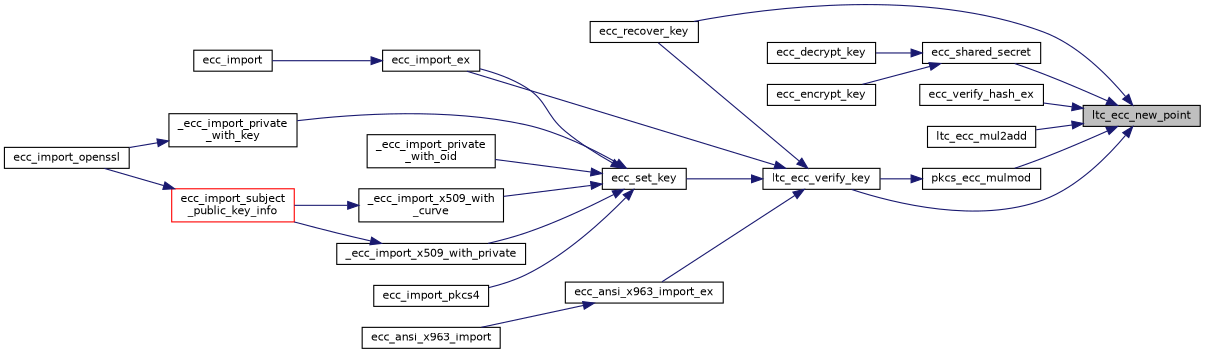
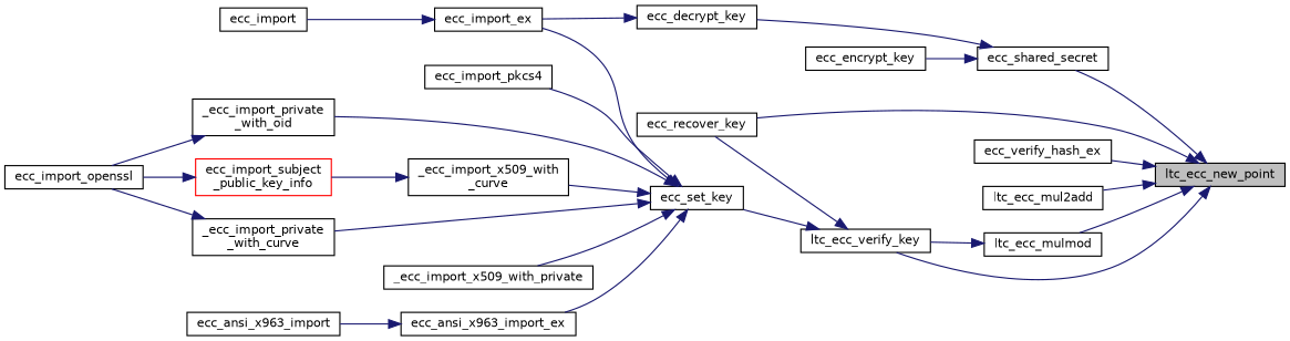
  digraph {
    rankdir=RL
    node [color=black fillcolor=white fontname=Helvetica fontsize=10 shape=record style=filled]
    edge [color=midnightblue dir=back fontname=Helvetica fontsize=10 labelfontname=Helvetica labelfontsize=10 style=solid]
    n1 [fillcolor=grey75 fontcolor=black height=0.2 label=ltc_ecc_new_point width=0.4]
    n2 [height=0.2 label=ecc_recover_key width=0.4]
    n3 [height=0.2 label=ecc_shared_secret width=0.4]
    n4 [height=0.2 label=ecc_verify_hash_ex width=0.4]
    n5 [height=0.2 label=ltc_ecc_mul2add width=0.4]
-   n6 [height=0.2 label=pkcs_ecc_mulmod width=0.4]
+   n6 [height=0.2 label=ltc_ecc_mulmod width=0.4]
    n7 [height=0.2 label=ltc_ecc_verify_key width=0.4]
    n8 [height=0.2 label=ecc_decrypt_key width=0.4]
    n9 [height=0.2 label=ecc_encrypt_key width=0.4]
    n10 [height=0.2 label=ecc_import_ex width=0.4]
    n11 [height=0.2 label=ecc_set_key width=0.4]
    n12 [height=0.2 label=ecc_import width=0.4]
-   n13 [height=0.2 label="_ecc_import_private\l_with_key" width=0.4]
+   n13 [height=0.2 label="_ecc_import_private\l_with_curve" width=0.4]
    n14 [height=0.2 label="_ecc_import_private\l_with_oid" width=0.4]
    n15 [height=0.2 label="_ecc_import_x509_with\l_curve" width=0.4]
    n16 [height=0.2 label=_ecc_import_x509_with_private width=0.4]
    n17 [height=0.2 label=ecc_ansi_x963_import_ex width=0.4]
    n18 [height=0.2 label=ecc_import_pkcs4 width=0.4]
    n19 [height=0.2 label=ecc_import_openssl width=0.4]
    n20 [color=red height=0.2 label="ecc_import_subject\l_public_key_info" width=0.4]
    n21 [height=0.2 label=ecc_ansi_x963_import width=0.4]
    n1 -> n2
    n1 -> n3
    n1 -> n4
    n1 -> n5
    n1 -> n6
    n1 -> n7
    n3 -> n8
    n3 -> n9
    n6 -> n7
    n7 -> n2
-   n7 -> n10
+   n8 -> n10
    n7 -> n11
    n10 -> n12
    n11 -> n10
    n11 -> n13
    n11 -> n14
    n11 -> n15
    n11 -> n16
-   n7 -> n17
+   n11 -> n17
    n11 -> n18
    n13 -> n19
+   n14 -> n19
    n15 -> n20
-   n16 -> n20
    n17 -> n21
    n20 -> n19
  }
